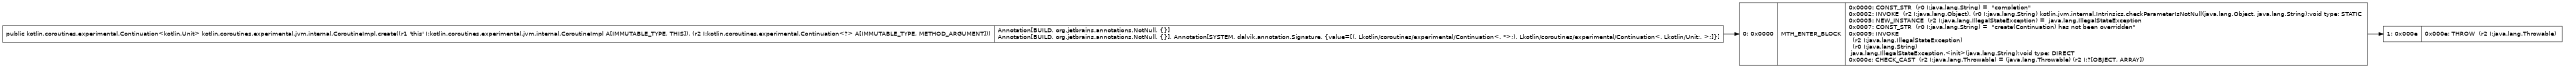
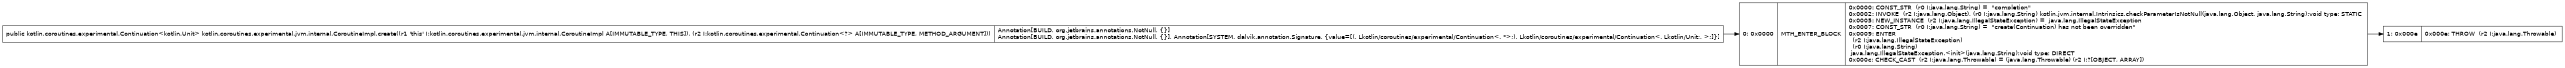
  digraph {
    rankdir=LR
    fontname="DejaVu Sans"
    node [shape=record fontname="DejaVu Sans"]
    edge [fontname="DejaVu Sans"]
-   n1 [label="{0\:\ 0x0000|MTH_ENTER_BLOCK\l|0x0000: CONST_STR  (r0 I:java.lang.String) =  \"completion\" \l0x0002: INVOKE  (r2 I:java.lang.Object), (r0 I:java.lang.String) kotlin.jvm.internal.Intrinsics.checkParameterIsNotNull(java.lang.Object, java.lang.String):void type: STATIC \l0x0005: NEW_INSTANCE  (r2 I:java.lang.IllegalStateException) =  java.lang.IllegalStateException \l0x0007: CONST_STR  (r0 I:java.lang.String) =  \"create(Continuation) has not been overridden\" \l0x0009: INVOKE  \l  (r2 I:java.lang.IllegalStateException)\l  (r0 I:java.lang.String)\l java.lang.IllegalStateException.\<init\>(java.lang.String):void type: DIRECT \l0x000c: CHECK_CAST  (r2 I:java.lang.Throwable) = (java.lang.Throwable) (r2 I:?[OBJECT, ARRAY]) \l}"]
+   n1 [label="{0\:\ 0x0000|MTH_ENTER_BLOCK\l|0x0000: CONST_STR  (r0 I:java.lang.String) =  \"completion\" \l0x0002: INVOKE  (r2 I:java.lang.Object), (r0 I:java.lang.String) kotlin.jvm.internal.Intrinsics.checkParameterIsNotNull(java.lang.Object, java.lang.String):void type: STATIC \l0x0005: NEW_INSTANCE  (r2 I:java.lang.IllegalStateException) =  java.lang.IllegalStateException \l0x0007: CONST_STR  (r0 I:java.lang.String) =  \"create(Continuation) has not been overridden\" \l0x0009: ENTER  \l  (r2 I:java.lang.IllegalStateException)\l  (r0 I:java.lang.String)\l java.lang.IllegalStateException.\<init\>(java.lang.String):void type: DIRECT \l0x000c: CHECK_CAST  (r2 I:java.lang.Throwable) = (java.lang.Throwable) (r2 I:?[OBJECT, ARRAY]) \l}"]
    n2 [label="{1\:\ 0x000e|0x000e: THROW  (r2 I:java.lang.Throwable) \l}"]
    n3 [label="{public kotlin.coroutines.experimental.Continuation\<kotlin.Unit\> kotlin.coroutines.experimental.jvm.internal.CoroutineImpl.create((r1 'this' I:kotlin.coroutines.experimental.jvm.internal.CoroutineImpl A[IMMUTABLE_TYPE, THIS]), (r2 I:kotlin.coroutines.experimental.Continuation\<?\> A[IMMUTABLE_TYPE, METHOD_ARGUMENT]))  | Annotation[BUILD, org.jetbrains.annotations.NotNull, \{\}]\lAnnotation[BUILD, org.jetbrains.annotations.NotNull, \{\}], Annotation[SYSTEM, dalvik.annotation.Signature, \{value=[(, Lkotlin\/coroutines\/experimental\/Continuation\<, *\>;), Lkotlin\/coroutines\/experimental\/Continuation\<, Lkotlin\/Unit;, \>;]\}]\l}"]
    n1 -> n2
    n3 -> n1
  }
